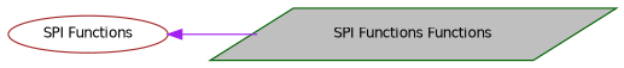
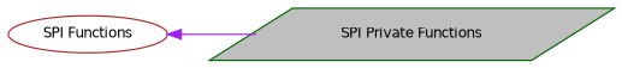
  digraph {
    rankdir=LR
    node [fontname=Helvetica fontsize=10 style=filled]
-   n1 [color=darkgreen fillcolor=grey75 fontcolor=black height=0.2 label="SPI Functions Functions" shape=parallelogram width=0.4]
+   n1 [color=darkgreen fillcolor=grey75 fontcolor=black height=0.2 label="SPI Private Functions" shape=parallelogram width=0.4]
    n2 [color=brown fillcolor=white height=0.2 label="SPI Functions" shape=ellipse width=0.4]
    n2 -> n1 [dir=back fontname=Helvetica fontsize=10 labelfontname=Helvetica labelfontsize=10 shape=plaintext style=solid color=purple]
  }
